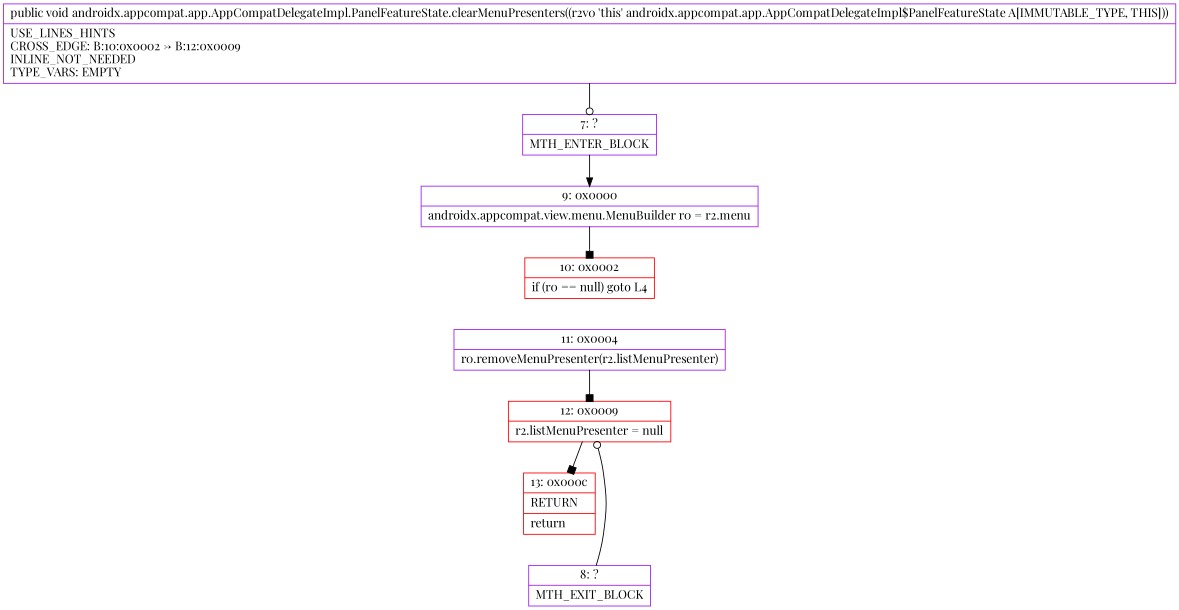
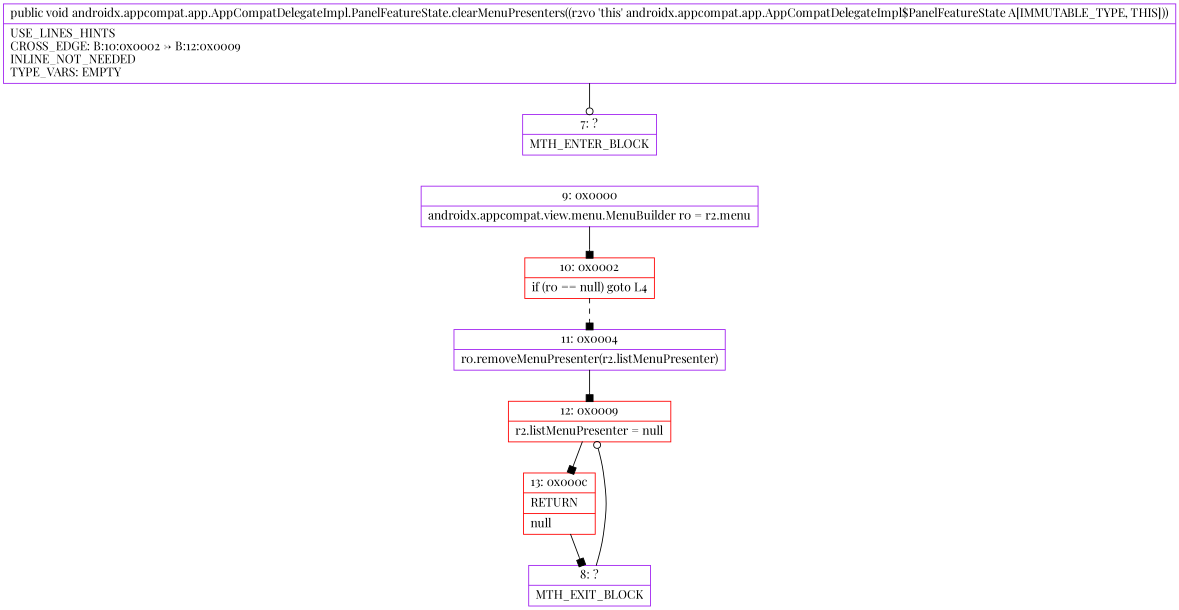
  digraph {
    fontname="Playfair Display"
    node [color=purple fontname="Playfair Display" shape=record]
    edge [arrowhead=box fontname="Playfair Display"]
    n1 [label="{7\:\ ?|MTH_ENTER_BLOCK\l}"]
    n2 [label="{9\:\ 0x0000|androidx.appcompat.view.menu.MenuBuilder r0 = r2.menu\l}"]
    n3 [color=red label="{10\:\ 0x0002|if (r0 == null) goto L4\l}"]
    n4 [label="{11\:\ 0x0004|r0.removeMenuPresenter(r2.listMenuPresenter)\l}"]
    n5 [color=red label="{12\:\ 0x0009|r2.listMenuPresenter = null\l}"]
-   n6 [color=red label="{13\:\ 0x000c|RETURN\l|return\l}"]
+   n6 [color=red label="{13\:\ 0x000c|RETURN\l|null\l}"]
    n7 [label="{8\:\ ?|MTH_EXIT_BLOCK\l}"]
    n8 [label="{public void androidx.appcompat.app.AppCompatDelegateImpl.PanelFeatureState.clearMenuPresenters((r2v0 'this' androidx.appcompat.app.AppCompatDelegateImpl$PanelFeatureState A[IMMUTABLE_TYPE, THIS]))  | USE_LINES_HINTS\lCROSS_EDGE: B:10:0x0002 \-\> B:12:0x0009\lINLINE_NOT_NEEDED\lTYPE_VARS: EMPTY\l}"]
-   n1 -> n2 [arrowhead=normal]
    n2 -> n3
+   n3 -> n4 [style=dashed]
    n4 -> n5
    n5 -> n6
+   n6 -> n7
    n7 -> n5 [arrowhead=odot]
    n8 -> n1 [arrowhead=odot]
  }
